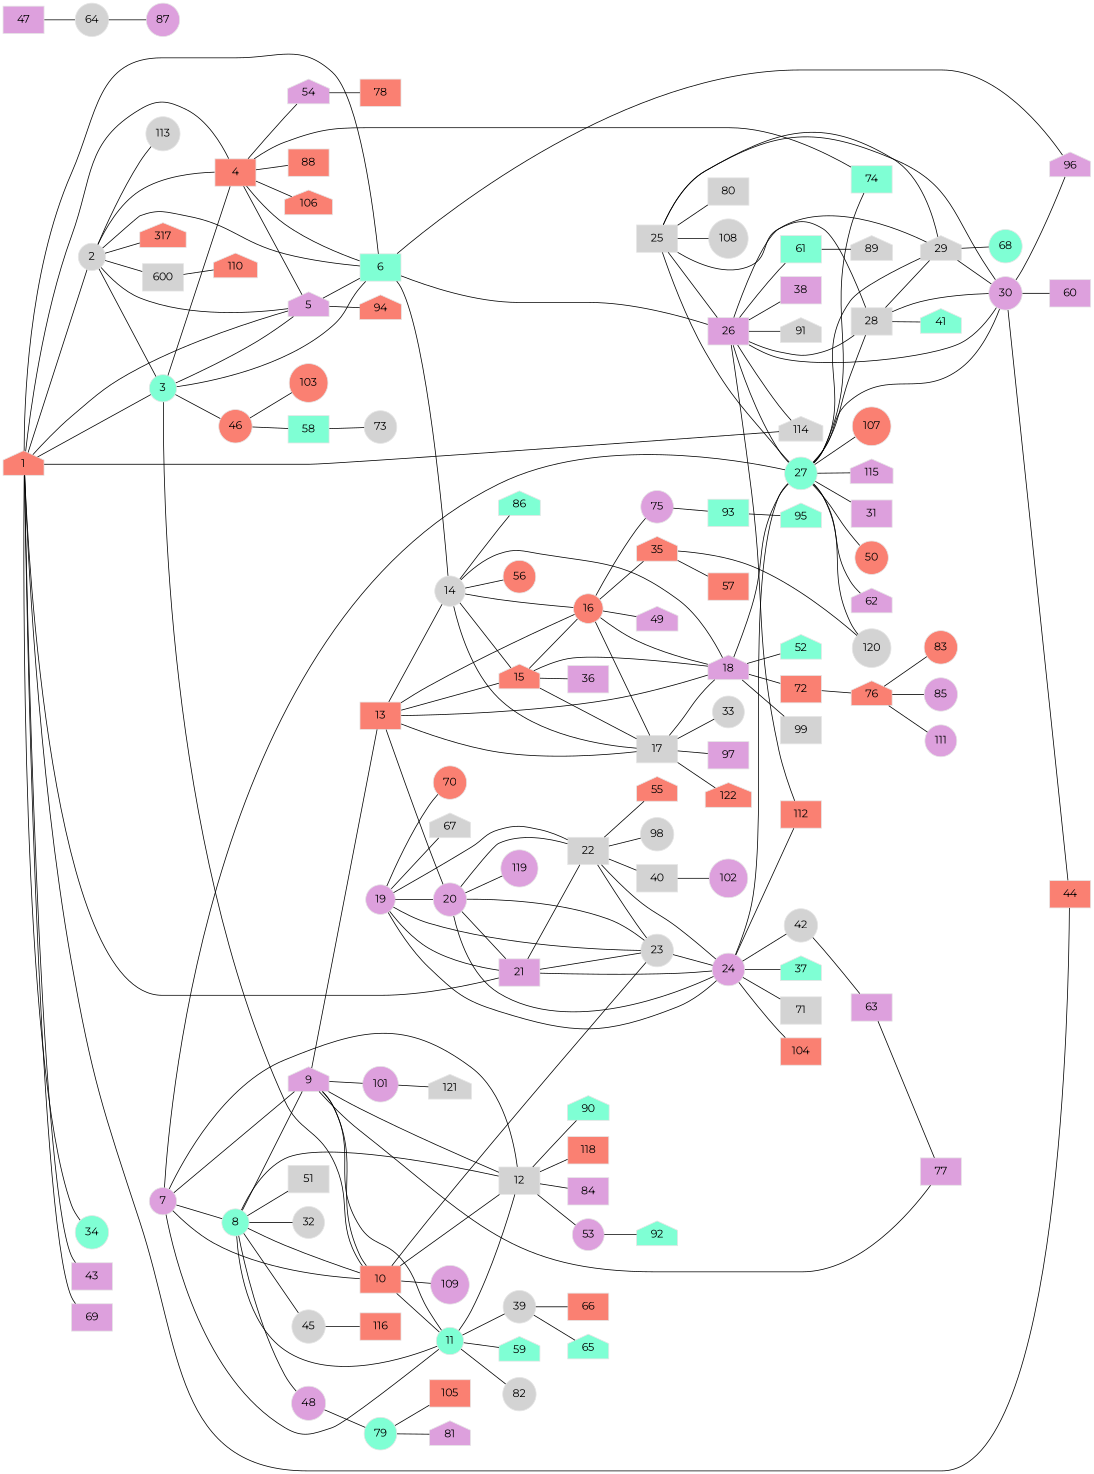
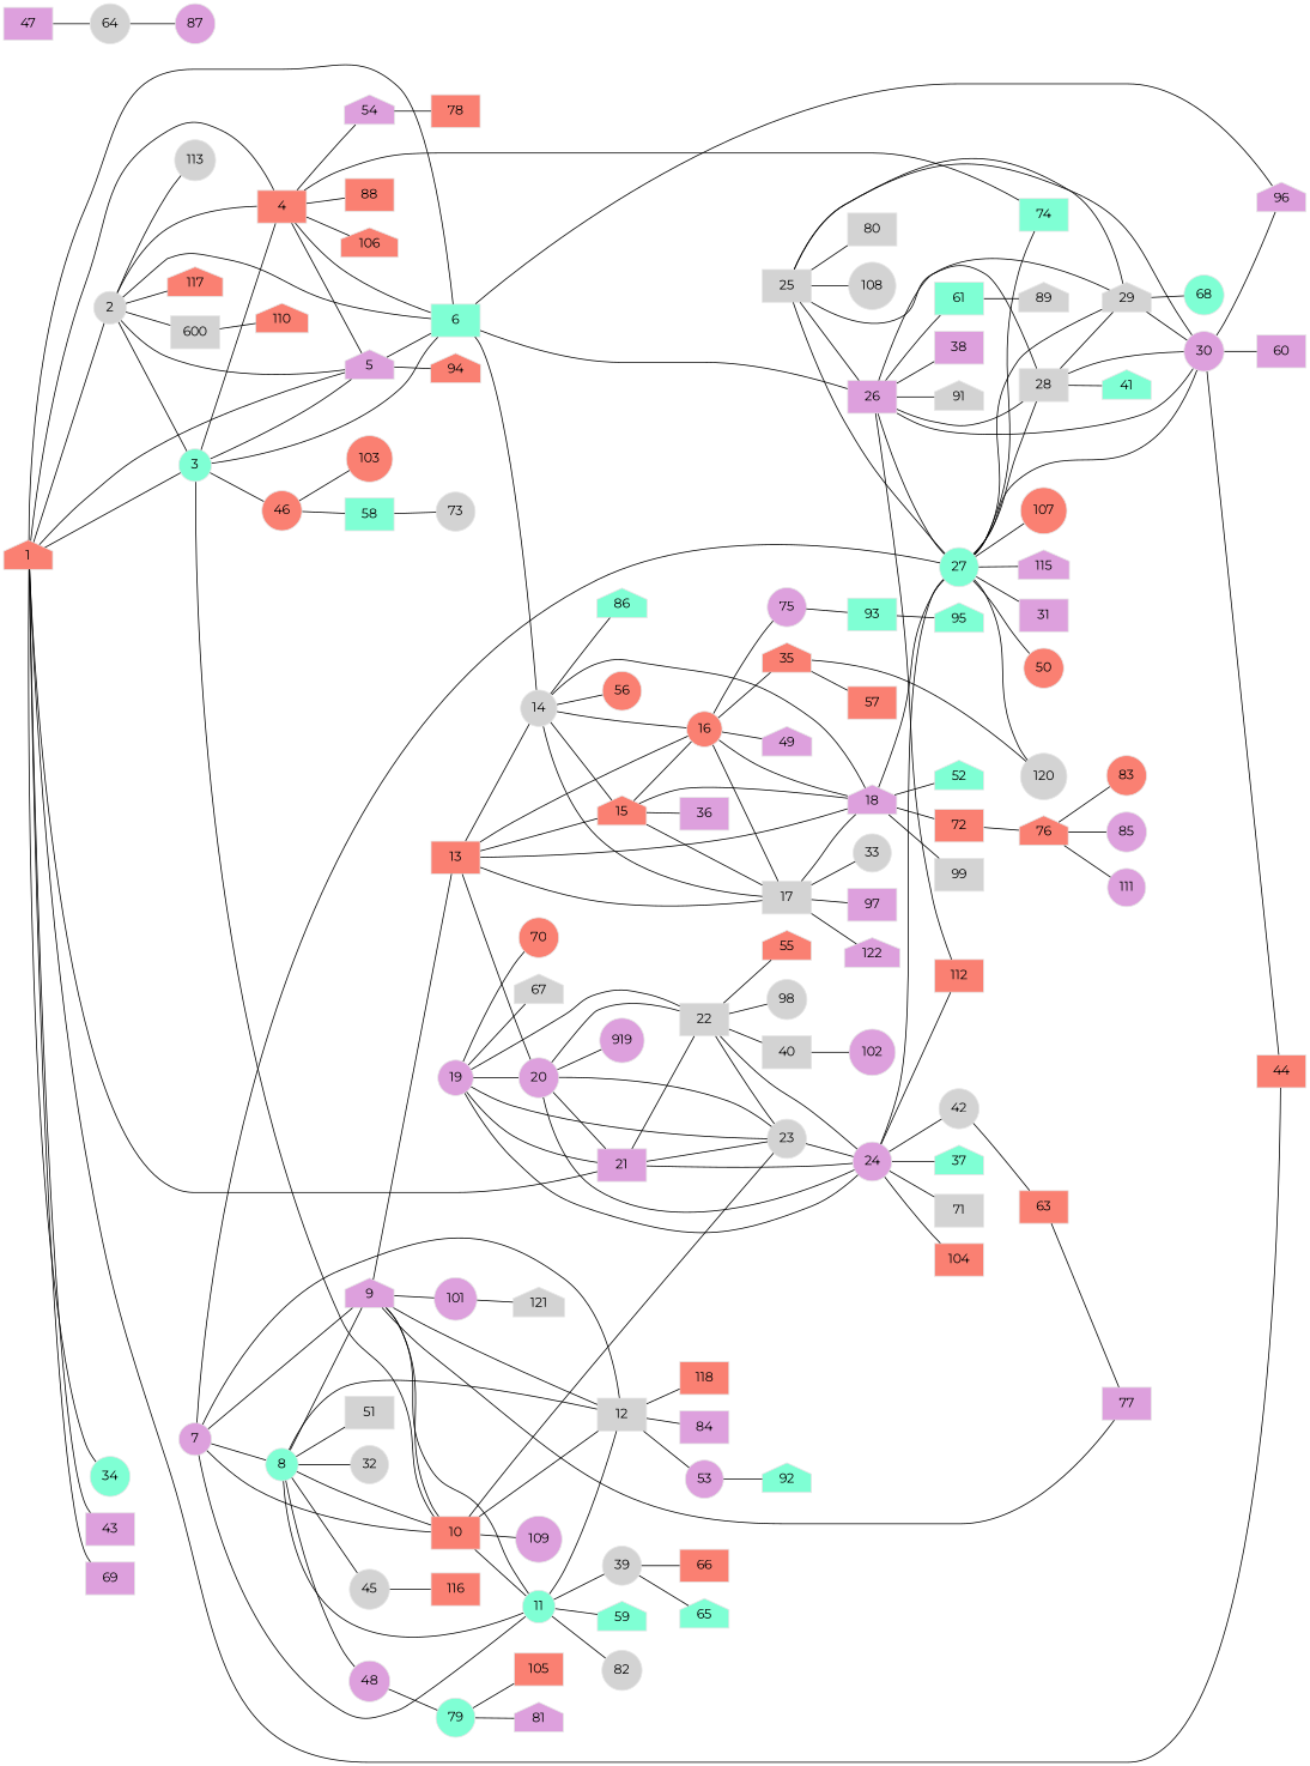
  graph {
    fontname=Montserrat
    rankdir=LR
    node [color=gray90 fillcolor=plum fontname=Montserrat shape=circle style=filled]
    edge [fontname=Montserrat]
    1 [fillcolor=salmon shape=house]
    2 [fillcolor=lightgrey]
    3 [fillcolor=aquamarine]
    4 [fillcolor=salmon shape=box]
    5 [shape=house]
    6 [fillcolor=aquamarine shape=box]
    21 [shape=box]
    34 [fillcolor=aquamarine]
    43 [shape=box]
    44 [fillcolor=salmon shape=box]
    69 [shape=box]
-   114 [fillcolor=lightgrey shape=house]
    n13 [fillcolor=lightgrey label=600 shape=box]
    113 [fillcolor=lightgrey]
-   117 [fillcolor=salmon shape=house label=317]
+   117 [fillcolor=salmon shape=house]
    10 [fillcolor=salmon shape=box]
    46 [fillcolor=salmon]
    54 [shape=house]
    74 [fillcolor=aquamarine shape=box]
    88 [fillcolor=salmon shape=box]
    106 [fillcolor=salmon shape=house]
    94 [fillcolor=salmon shape=house]
    14 [fillcolor=lightgrey]
    26 [shape=box]
    96 [shape=house]
    23 [fillcolor=lightgrey]
    22 [fillcolor=lightgrey shape=box]
    24
    110 [fillcolor=salmon shape=house]
    11 [fillcolor=aquamarine]
    12 [fillcolor=lightgrey shape=box]
    109
    58 [fillcolor=aquamarine shape=box]
    103 [fillcolor=salmon]
    78 [fillcolor=salmon shape=box]
    15 [fillcolor=salmon shape=house]
    16 [fillcolor=salmon]
    17 [fillcolor=lightgrey shape=box]
    18 [shape=house]
    56 [fillcolor=salmon]
    86 [fillcolor=aquamarine shape=house]
    27 [fillcolor=aquamarine]
    112 [fillcolor=salmon shape=box]
    28 [fillcolor=lightgrey shape=box]
    29 [fillcolor=lightgrey shape=house]
    30
    38 [shape=box]
    61 [fillcolor=aquamarine shape=box]
    91 [fillcolor=lightgrey shape=house]
    7
    8 [fillcolor=aquamarine]
    9 [shape=house]
    32 [fillcolor=lightgrey]
    45 [fillcolor=lightgrey]
    48
    51 [fillcolor=lightgrey shape=box]
    13 [fillcolor=salmon shape=box]
    77 [shape=box]
    101
    39 [fillcolor=lightgrey]
    59 [fillcolor=aquamarine shape=house]
    82 [fillcolor=lightgrey]
    53
    84 [shape=box]
-   90 [fillcolor=aquamarine shape=house]
    118 [fillcolor=salmon shape=box]
    31 [shape=box]
    50 [fillcolor=salmon]
-   62 [shape=house]
    107 [fillcolor=salmon]
    115 [shape=house]
    120 [fillcolor=lightgrey]
    116 [fillcolor=salmon shape=box]
    79 [fillcolor=aquamarine]
    20
    121 [fillcolor=lightgrey shape=house]
    65 [fillcolor=aquamarine shape=house]
    66 [fillcolor=salmon shape=box]
    92 [fillcolor=aquamarine shape=house]
    36 [shape=box]
    35 [fillcolor=salmon shape=house]
    49 [shape=house]
    75
    33 [fillcolor=lightgrey]
    97 [shape=box]
-   122 [fillcolor=salmon shape=house]
+   122 [shape=house]
    52 [fillcolor=aquamarine shape=house]
    72 [fillcolor=salmon shape=box]
    99 [fillcolor=lightgrey shape=box]
-   119
+   119 [label=919]
    57 [fillcolor=salmon shape=box]
    93 [fillcolor=aquamarine shape=box]
    76 [fillcolor=salmon shape=house]
    19
    67 [fillcolor=lightgrey shape=house]
    70 [fillcolor=salmon]
    40 [fillcolor=lightgrey shape=box]
    55 [fillcolor=salmon shape=house]
    98 [fillcolor=lightgrey]
    37 [fillcolor=aquamarine shape=house]
    42 [fillcolor=lightgrey]
    71 [fillcolor=lightgrey shape=box]
    104 [fillcolor=salmon shape=box]
    102
-   63 [shape=box]
+   63 [fillcolor=salmon shape=box]
    25 [fillcolor=lightgrey shape=box]
    80 [fillcolor=lightgrey shape=box]
    108 [fillcolor=lightgrey]
    41 [fillcolor=aquamarine shape=house]
    68 [fillcolor=aquamarine]
    60 [shape=box]
    89 [fillcolor=lightgrey shape=house]
    47 [shape=box]
    64 [fillcolor=lightgrey]
    73 [fillcolor=lightgrey]
    87
    81 [shape=house]
    105 [fillcolor=salmon shape=box]
    83 [fillcolor=salmon]
    85
    111
    95 [fillcolor=aquamarine shape=house]
    1 -- 2
    1 -- 3
    1 -- 4
    1 -- 5
    1 -- 6
    1 -- 21
    1 -- 34
    1 -- 43
    1 -- 44
    1 -- 69
-   1 -- 114
    2 -- 3
    2 -- 4
    2 -- 5
    2 -- 6
    2 -- n13
    2 -- 113
    2 -- 117
    3 -- 4
    3 -- 5
    3 -- 6
    3 -- 10
    3 -- 46
    4 -- 5
    4 -- 6
    4 -- 54
    4 -- 74
    4 -- 88
    4 -- 106
    5 -- 6
    5 -- 94
    6 -- 14
    6 -- 26
    6 -- 96
    21 -- 23
    21 -- 22
    21 -- 24
    n13 -- 110
    10 -- 23
    10 -- 11
    10 -- 12
    10 -- 109
    46 -- 58
    46 -- 103
    54 -- 78
    14 -- 15
    14 -- 16
    14 -- 17
    14 -- 18
    14 -- 56
    14 -- 86
-   26 -- 114
    26 -- 27
    26 -- 112
    26 -- 28
    26 -- 29
    26 -- 30
    26 -- 38
    26 -- 61
    26 -- 91
    23 -- 24
    22 -- 23
    22 -- 24
    22 -- 40
    22 -- 55
    22 -- 98
    24 -- 27
    24 -- 112
    24 -- 37
    24 -- 42
    24 -- 71
    24 -- 104
    11 -- 12
    11 -- 39
    11 -- 59
    11 -- 82
    12 -- 53
    12 -- 84
-   12 -- 90
    12 -- 118
    58 -- 73
    15 -- 16
    15 -- 17
    15 -- 18
    15 -- 36
    16 -- 17
    16 -- 18
    16 -- 35
    16 -- 49
    16 -- 75
    17 -- 18
    17 -- 33
    17 -- 97
    17 -- 122
    18 -- 27
    18 -- 52
    18 -- 72
    18 -- 99
    27 -- 74
    27 -- 28
    27 -- 29
    27 -- 30
    27 -- 31
    27 -- 50
-   27 -- 62
    27 -- 107
    27 -- 115
    27 -- 120
    28 -- 29
    28 -- 30
    28 -- 41
    29 -- 30
    29 -- 68
    30 -- 44
    30 -- 96
    30 -- 60
    61 -- 89
    7 -- 10
    7 -- 11
    7 -- 12
    7 -- 27
    7 -- 8
    7 -- 9
    8 -- 10
    8 -- 11
    8 -- 12
    8 -- 9
    8 -- 32
    8 -- 45
    8 -- 48
    8 -- 51
    9 -- 10
    9 -- 11
    9 -- 12
    9 -- 13
    9 -- 77
    9 -- 101
    45 -- 116
    48 -- 79
    13 -- 14
    13 -- 15
    13 -- 16
    13 -- 17
    13 -- 18
    13 -- 20
    101 -- 121
    39 -- 65
    39 -- 66
    53 -- 92
    79 -- 81
    79 -- 105
    20 -- 21
    20 -- 23
    20 -- 22
    20 -- 24
    20 -- 119
    35 -- 120
    35 -- 57
    75 -- 93
    72 -- 76
    93 -- 95
    76 -- 83
    76 -- 85
    76 -- 111
    19 -- 21
    19 -- 23
    19 -- 22
    19 -- 24
    19 -- 20
    19 -- 67
    19 -- 70
    40 -- 102
    42 -- 63
    63 -- 77
    25 -- 26
    25 -- 27
    25 -- 28
    25 -- 29
    25 -- 30
    25 -- 80
    25 -- 108
    47 -- 64
    64 -- 87
  }
